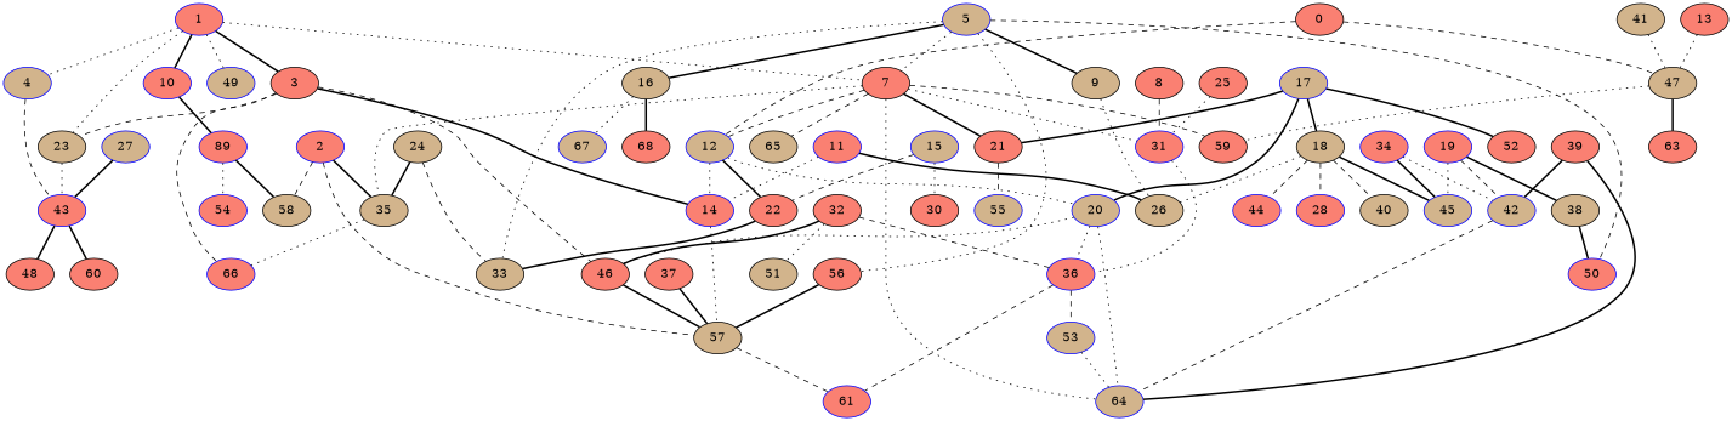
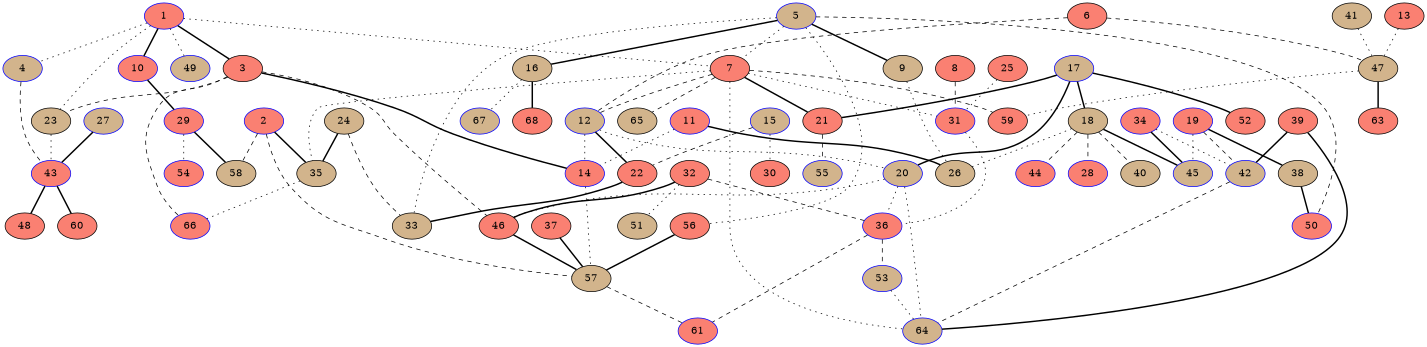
  graph {
    node [color=black fillcolor=salmon style=filled]
    edge [style=dotted weight=1.0]
    1 [color=blue]
    3
    4 [color=blue fillcolor=tan]
    7
    10 [color=blue]
    23 [fillcolor=tan]
    49 [color=blue fillcolor=tan]
    14 [color=blue]
    46
    66 [color=blue]
    43 [color=blue]
    35 [fillcolor=tan]
    12 [color=blue fillcolor=tan]
    21
    31 [color=blue]
    59
    64 [color=blue fillcolor=tan]
    65 [fillcolor=tan]
-   29 [color=blue label=89]
+   29 [color=blue]
    2 [color=blue]
    57 [fillcolor=tan]
    58 [fillcolor=tan]
    61 [color=blue]
    48
    60
    5 [color=blue fillcolor=tan]
    9 [fillcolor=tan]
    16 [fillcolor=tan]
    33 [fillcolor=tan]
    50 [color=blue]
    56
    26 [fillcolor=tan]
    67 [color=blue fillcolor=tan]
    68
-   6 [label=0]
+   6
    47 [fillcolor=tan]
    20 [color=blue fillcolor=tan]
    22
    63
    55 [color=blue fillcolor=tan]
    36 [color=blue]
    8
    54 [color=blue]
    11 [color=blue]
    13
    15 [color=blue fillcolor=tan]
    30
    17 [color=blue fillcolor=tan]
    18 [fillcolor=tan]
    52
    28 [color=blue]
    40 [fillcolor=tan]
    44 [color=blue]
    45 [color=blue fillcolor=tan]
    19 [color=blue]
    38 [fillcolor=tan]
    42 [color=blue fillcolor=tan]
    53 [color=blue fillcolor=tan]
    24 [fillcolor=tan]
    25
    27 [color=blue fillcolor=tan]
    32
    51 [fillcolor=tan]
    34 [color=blue]
    37
    39
    41 [fillcolor=tan]
    1 -- 3 [style=bold]
    1 -- 4
    1 -- 7
    1 -- 10 [style=bold]
    1 -- 23
    1 -- 49
    3 -- 23 [style=dashed]
    3 -- 14 [style=bold]
    3 -- 46 [style=dashed]
    3 -- 66 [style=dashed]
    4 -- 43 [style=dashed]
    7 -- 35
    7 -- 12 [style=dashed]
    7 -- 21 [style=bold]
    7 -- 31
    7 -- 59 [style=dashed]
    7 -- 64
    7 -- 65 [style=dashed]
    10 -- 29 [style=bold]
    23 -- 43
    14 -- 57 [weight=2.0]
    46 -- 57 [style=bold]
    43 -- 48 [style=bold]
    43 -- 60 [style=bold]
    35 -- 66
    12 -- 14
    12 -- 20
    12 -- 22 [style=bold]
    21 -- 55 [style=dashed]
    31 -- 36
    29 -- 58 [style=bold]
    29 -- 54
    2 -- 35 [style=bold]
    2 -- 57 [style=dashed]
    2 -- 58 [style=dashed]
    57 -- 61 [style=dashed]
    5 -- 7
    5 -- 9 [style=bold]
    5 -- 16 [style=bold]
    5 -- 33
    5 -- 50 [style=dashed]
    5 -- 56
    9 -- 26
    16 -- 67
    16 -- 68 [style=bold]
    56 -- 57 [style=bold]
    6 -- 12 [style=dashed]
    6 -- 47 [style=dashed]
    47 -- 59
    47 -- 63 [style=bold]
    20 -- 46
    20 -- 64
    20 -- 36
    22 -- 33 [style=bold]
    36 -- 61 [style=dashed]
    36 -- 53 [style=dashed]
    8 -- 31 [style=dashed]
    11 -- 14
    11 -- 26 [style=bold]
    13 -- 47
    15 -- 22 [style=dashed]
    15 -- 30
    17 -- 21 [style=bold]
    17 -- 20 [style=bold]
    17 -- 18 [style=bold]
    17 -- 52 [style=bold]
    18 -- 26
    18 -- 28 [style=dashed]
    18 -- 40 [style=dashed]
    18 -- 44 [style=dashed]
    18 -- 45 [style=bold]
    19 -- 45
    19 -- 38 [style=bold]
    19 -- 42 [style=dashed weight=2.0]
    38 -- 50 [style=bold]
    42 -- 64 [style=dashed]
    53 -- 64
    24 -- 35 [style=bold]
    24 -- 33 [style=dashed]
    25 -- 31
    27 -- 43 [style=bold]
    32 -- 46 [style=bold]
    32 -- 36 [style=dashed]
    32 -- 51
    34 -- 45 [style=bold]
    34 -- 42
    37 -- 57 [style=bold]
    39 -- 64 [style=bold]
    39 -- 42 [style=bold]
    41 -- 47
  }
